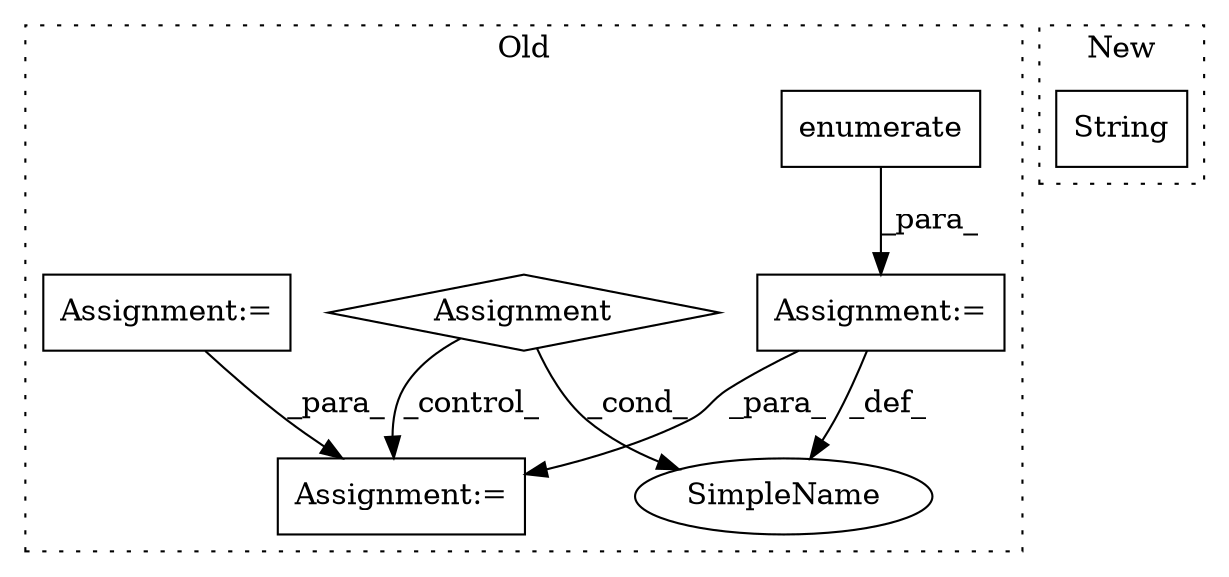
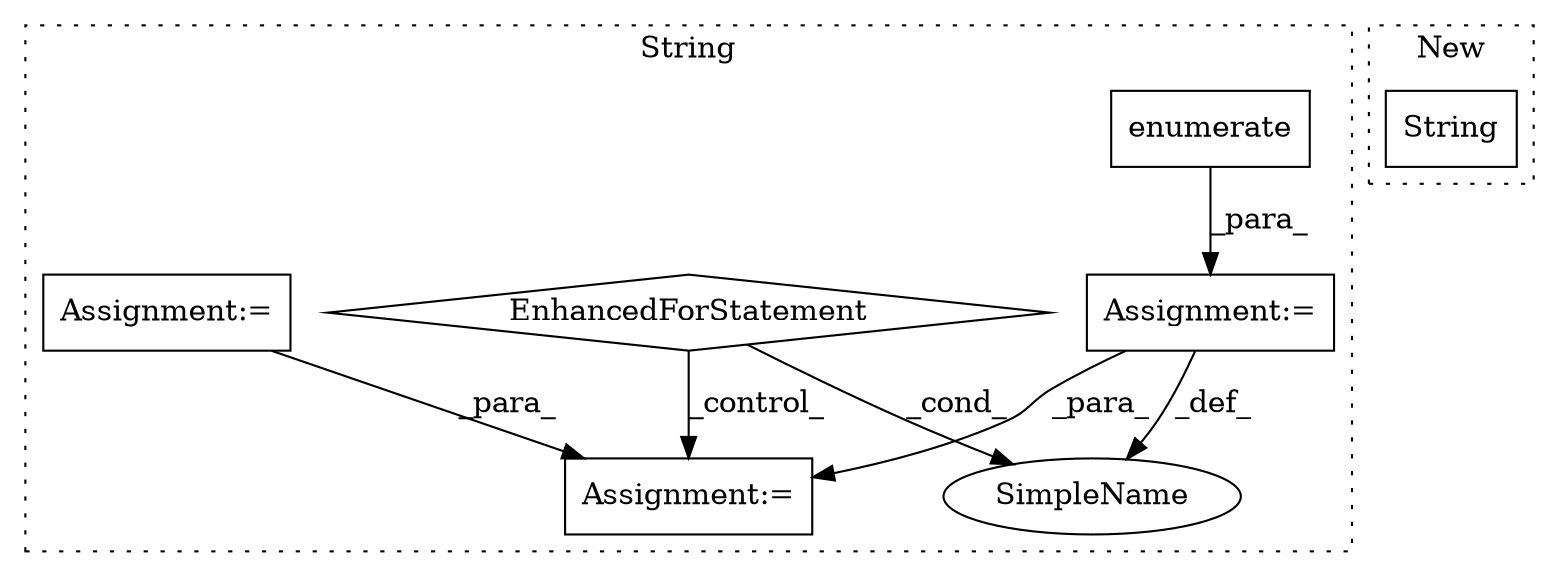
  digraph {
    node [a=7 l="63,2" s="2111,2233" shape=box]
    n1 [a=32 l="10,1" label=enumerate s="2191,2232"]
    n2 [label="Assignment:="]
-   n3 [a=70 label=Assignment shape=diamond]
+   n3 [a=70 label=EnhancedForStatement shape=diamond]
    n4 [l=1 label="Assignment:=" s=2302]
    n5 [a=42 l=6 label=SimpleName s=2182 shape=ellipse]
    n6 [l=1 label="Assignment:=" s=2067]
    n7 [a=32 l="7,1" label=String s="1680,1698"]
    subgraph cluster_1 {
-     label=Old
+     label=String
      style=dotted
      n1
      n2
      n3
      n4
      n5
      n6
    }
    subgraph cluster_2 {
      label=New
      style=dotted
      n7
    }
    n1 -> n2 [label=_para_]
    n2 -> n4 [label=_para_]
    n2 -> n5 [label=_def_]
    n3 -> n4 [label=_control_]
    n3 -> n5 [label=_cond_]
    n6 -> n4 [label=_para_]
  }
